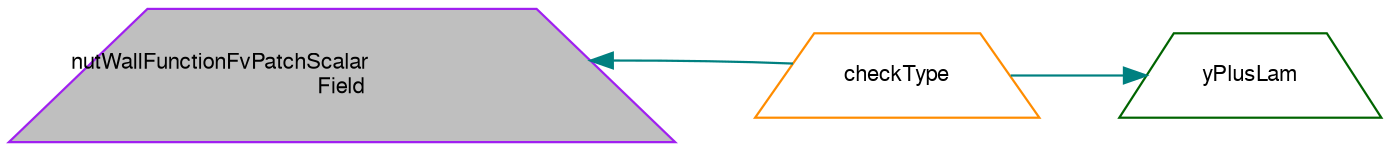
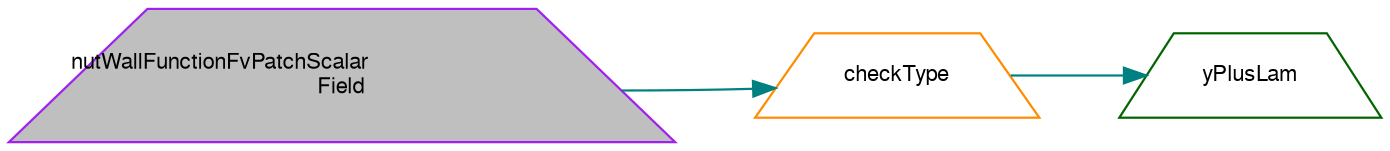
  digraph {
    rankdir=LR
    node [fontname=FreeSans fontsize=10 shape=trapezium]
    edge [color=teal fontname=FreeSans fontsize=10 labelfontname=FreeSans labelfontsize=10 style=solid]
    n1 [color=purple fillcolor=grey75 fontcolor=black height=0.2 label="nutWallFunctionFvPatchScalar\lField" style=filled width=0.4]
    n2 [color=darkorange height=0.2 label=checkType width=0.4]
    n3 [color=darkgreen height=0.2 label=yPlusLam width=0.4]
-   n2 -> n1
+   n1 -> n2
    n2 -> n3
  }
